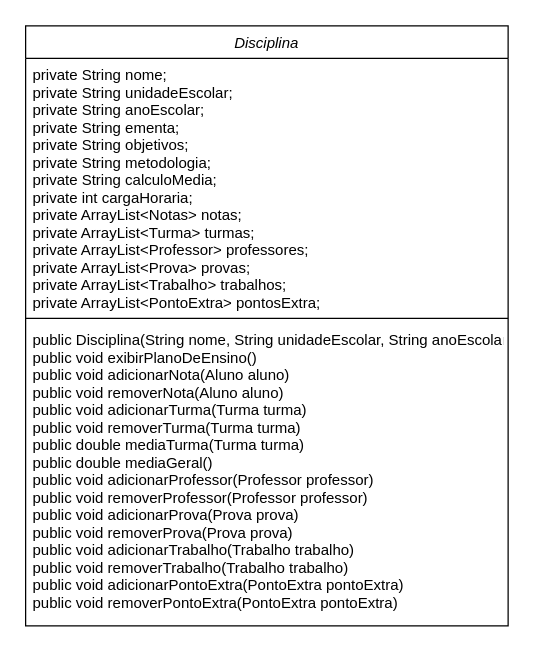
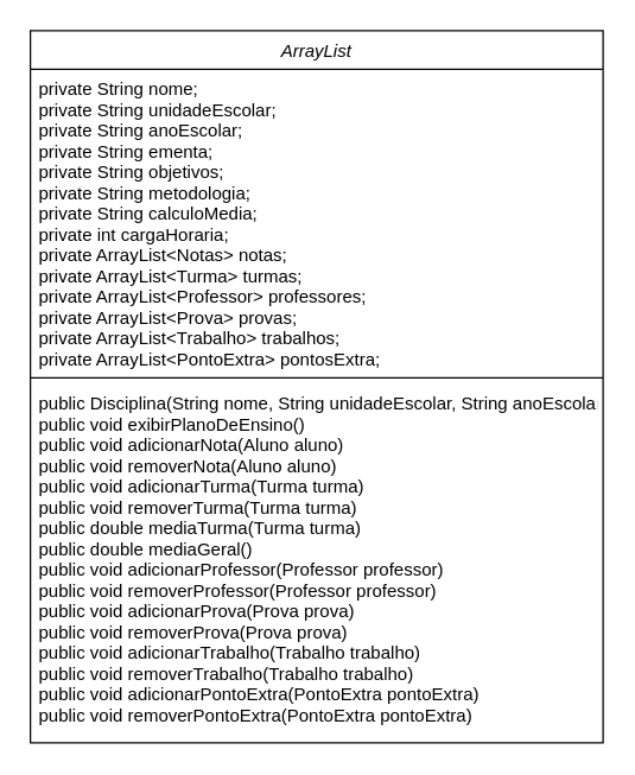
  <mxCell id="0" />
  <mxCell id="1" parent="0" />
- <mxCell id="2" value="Disciplina" style="swimlane;fontStyle=2;align=center;verticalAlign=top;childLayout=stackLayout;horizontal=1;startSize=26;horizontalStack=0;resizeParent=1;resizeLast=0;collapsible=1;marginBottom=0;rounded=0;shadow=0;strokeWidth=1;" parent="1" vertex="1"><mxGeometry x="20" y="20" width="386" height="480" as="geometry"><mxRectangle x="230" y="140" width="160" height="26" as="alternateBounds" /></mxGeometry></mxCell>
+ <mxCell id="2" value="ArrayList" style="swimlane;fontStyle=2;align=center;verticalAlign=top;childLayout=stackLayout;horizontal=1;startSize=26;horizontalStack=0;resizeParent=1;resizeLast=0;collapsible=1;marginBottom=0;rounded=0;shadow=0;strokeWidth=1;" parent="1" vertex="1"><mxGeometry x="20" y="20" width="386" height="480" as="geometry"><mxRectangle x="230" y="140" width="160" height="26" as="alternateBounds" /></mxGeometry></mxCell>
  <mxCell id="3" value="private String nome;&#10;private String unidadeEscolar;&#10;private String anoEscolar;&#10;private String ementa;&#10;private String objetivos;&#10;private String metodologia;&#10;private String calculoMedia;&#10;private int cargaHoraria;&#10;private ArrayList&lt;Notas&gt; notas;&#10;private ArrayList&lt;Turma&gt; turmas;&#10;private ArrayList&lt;Professor&gt; professores;&#10;private ArrayList&lt;Prova&gt; provas;&#10;private ArrayList&lt;Trabalho&gt; trabalhos;&#10;private ArrayList&lt;PontoExtra&gt; pontosExtra;" style="text;align=left;verticalAlign=top;spacingLeft=4;spacingRight=4;overflow=hidden;rotatable=0;points=[[0,0.5],[1,0.5]];portConstraint=eastwest;" parent="2" vertex="1"><mxGeometry y="26" width="386" height="204" as="geometry" /></mxCell>
  <mxCell id="4" value="" style="line;html=1;strokeWidth=1;align=left;verticalAlign=middle;spacingTop=-1;spacingLeft=3;spacingRight=3;rotatable=0;labelPosition=right;points=[];portConstraint=eastwest;" parent="2" vertex="1"><mxGeometry y="230" width="386" height="8" as="geometry" /></mxCell>
  <mxCell id="5" value="public Disciplina(String nome, String unidadeEscolar, String anoEscolar)&#10;public void exibirPlanoDeEnsino()&#10;public void adicionarNota(Aluno aluno)&#10;public void removerNota(Aluno aluno)&#10;public void adicionarTurma(Turma turma)&#10;public void removerTurma(Turma turma)&#10;public double mediaTurma(Turma turma)&#10;public double mediaGeral()&#10;public void adicionarProfessor(Professor professor)&#10;public void removerProfessor(Professor professor)&#10;public void adicionarProva(Prova prova)&#10;public void removerProva(Prova prova)&#10;public void adicionarTrabalho(Trabalho trabalho)&#10;public void removerTrabalho(Trabalho trabalho)&#10;public void adicionarPontoExtra(PontoExtra pontoExtra)&#10;public void removerPontoExtra(PontoExtra pontoExtra)" style="text;align=left;verticalAlign=top;spacingLeft=4;spacingRight=4;overflow=hidden;rotatable=0;points=[[0,0.5],[1,0.5]];portConstraint=eastwest;" parent="2" vertex="1"><mxGeometry y="238" width="386" height="242" as="geometry" /></mxCell>
